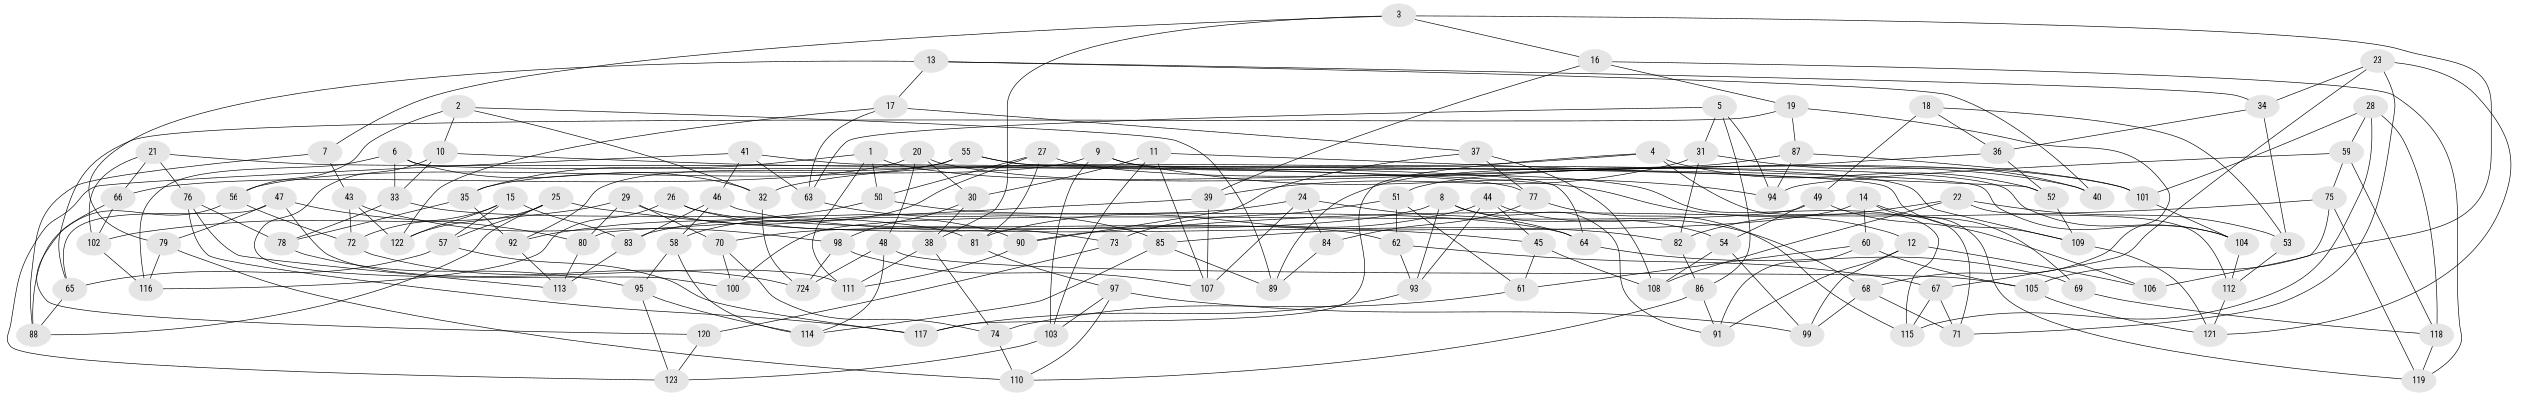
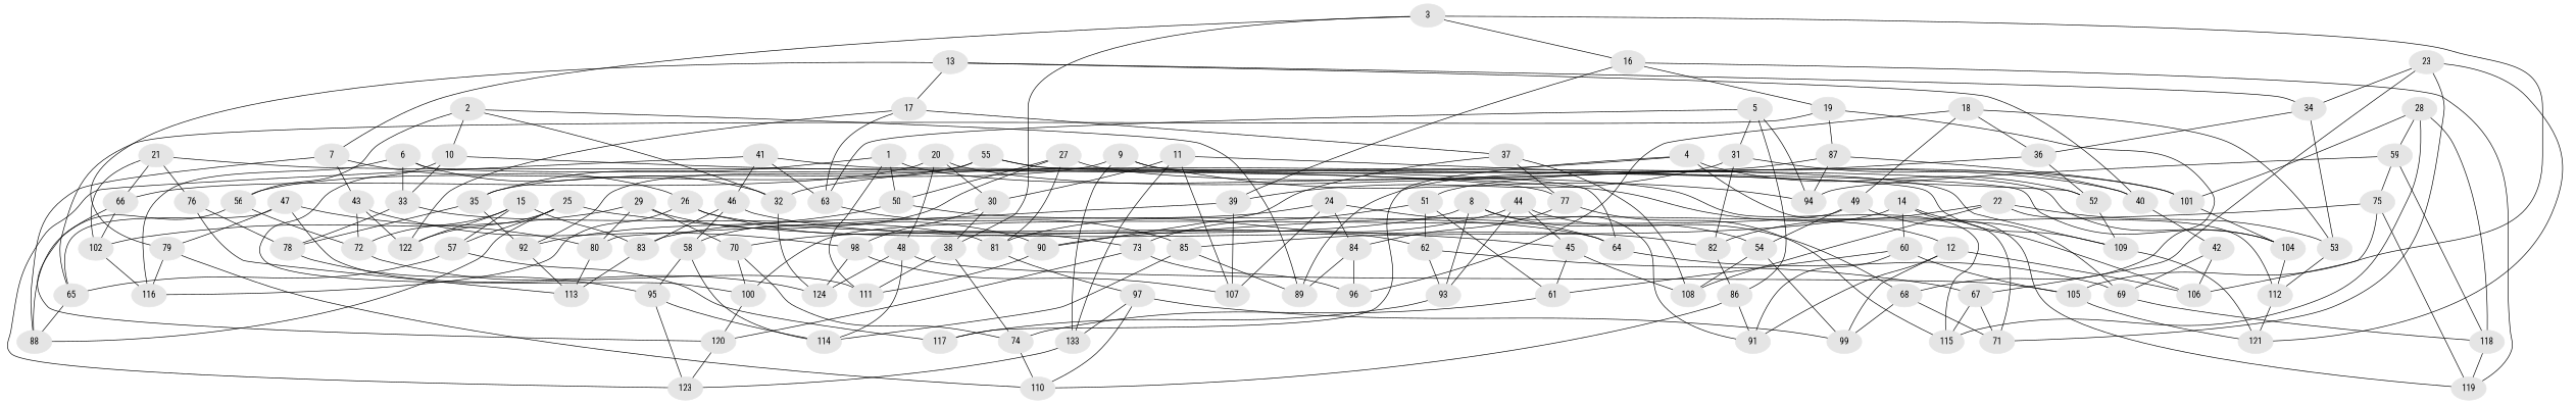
  graph {
    fontname="Roboto Condensed"
    node [color=gray90 fontname="Roboto Condensed" style=filled]
    edge [fontname="Roboto Condensed"]
    1
    35
    50
    111
    115
    78
    92
    64
    2
    10
    32
    56
    89
    33
    12
    100
-   124 [label=724]
+   124
    88
    72
    3
    7
    16
    38
    105
    26
    43
    119
    19
    39
    74
    121
    4
    52
    71
    117
    109
    5
    31
    63
    86
    94
    40
    82
    85
    91
    110
    6
    116
    81
    69
    62
    73
    122
    98
    8
    54
    70
    93
    99
    108
    9
-   103
+   103 [label=133]
    104
    123
    112
    106
    120
    11
    30
    107
    13
    17
    34
    79
    37
    36
    53
+   42
    14
    60
    61
    118
    114
    15
    57
    83
    65
    113
    68
    87
    80
    77
    90
    18
    49
+   96
    51
    101
    20
    48
    66
    102
    21
    76
    84
    22
    23
    67
    24
    25
    45
    27
    58
    95
    97
    28
    59
    75
    29
    41
    46
    44
    47
    55
    1 -- 35
    1 -- 50
    1 -- 111
    1 -- 115
    35 -- 78
    35 -- 92
    50 -- 92
    50 -- 64
    78 -- 95
    92 -- 113
    64 -- 69
    2 -- 10
    2 -- 32
    2 -- 56
    2 -- 89
    10 -- 33
    10 -- 12
    10 -- 100
    32 -- 124
    56 -- 88
    56 -- 72
    33 -- 78
    33 -- 81
    12 -- 91
    12 -- 99
    12 -- 106
+   100 -- 120
    72 -- 124
    3 -- 7
    3 -- 16
    3 -- 38
    3 -- 105
    7 -- 88
+   7 -- 26
    7 -- 43
    16 -- 119
    16 -- 19
    16 -- 39
    38 -- 111
    38 -- 74
    105 -- 121
    26 -- 116
    26 -- 62
    26 -- 73
    43 -- 72
    43 -- 122
    43 -- 98
    19 -- 65
    19 -- 68
    19 -- 87
    39 -- 107
    39 -- 80
    74 -- 110
    4 -- 32
    4 -- 52
    4 -- 71
    4 -- 117
    52 -- 109
    109 -- 121
    5 -- 31
    5 -- 63
    5 -- 86
    5 -- 94
    31 -- 39
    31 -- 40
    31 -- 82
    63 -- 85
    86 -- 91
    86 -- 110
+   40 -- 42
    82 -- 86
    85 -- 89
    85 -- 114
    6 -- 64
    6 -- 32
    6 -- 33
    6 -- 116
    81 -- 97
    69 -- 118
    62 -- 93
    62 -- 67
    73 -- 120
+   73 -- 96
    98 -- 124
    98 -- 107
    8 -- 91
    8 -- 54
    8 -- 70
    8 -- 93
    54 -- 99
    54 -- 108
    70 -- 100
    70 -- 74
    93 -- 117
    9 -- 35
    9 -- 94
    9 -- 103
    9 -- 104
    103 -- 123
    104 -- 112
    112 -- 121
    120 -- 123
    11 -- 52
    11 -- 103
    11 -- 30
    11 -- 107
    30 -- 38
    30 -- 98
    13 -- 40
    13 -- 17
    13 -- 34
    13 -- 79
    17 -- 63
    17 -- 122
    17 -- 37
    34 -- 36
    34 -- 53
    79 -- 110
    79 -- 116
    37 -- 108
    37 -- 77
    37 -- 90
    36 -- 52
    36 -- 51
    53 -- 112
+   42 -- 69
+   42 -- 106
    14 -- 119
    14 -- 85
    14 -- 69
    14 -- 60
    60 -- 105
    60 -- 91
    60 -- 61
    61 -- 74
    118 -- 119
    15 -- 72
    15 -- 122
    15 -- 57
    15 -- 83
    57 -- 117
    57 -- 65
    83 -- 113
    65 -- 88
    68 -- 71
    68 -- 99
    87 -- 89
    87 -- 94
    87 -- 101
    80 -- 113
    77 -- 115
    77 -- 84
    90 -- 111
    18 -- 36
    18 -- 53
    18 -- 49
+   18 -- 96
    49 -- 100
    49 -- 54
    49 -- 106
    51 -- 62
    51 -- 73
    51 -- 61
    101 -- 104
    20 -- 40
    20 -- 30
    20 -- 48
    20 -- 66
    48 -- 124
    48 -- 105
    48 -- 114
    66 -- 120
    66 -- 102
    102 -- 116
    21 -- 77
    21 -- 66
    21 -- 102
    21 -- 76
    76 -- 78
-   76 -- 117
    76 -- 113
    84 -- 89
+   84 -- 96
    22 -- 82
    22 -- 108
    22 -- 112
    22 -- 53
    23 -- 121
    23 -- 71
    23 -- 34
    23 -- 67
    67 -- 115
    67 -- 71
    24 -- 64
    24 -- 107
    24 -- 83
    24 -- 84
    25 -- 88
    25 -- 122
    25 -- 57
    25 -- 45
    45 -- 108
    45 -- 61
    27 -- 50
    27 -- 81
    27 -- 101
    27 -- 58
    58 -- 114
    58 -- 95
    95 -- 123
    95 -- 114
    97 -- 110
    97 -- 99
    97 -- 103
    28 -- 115
    28 -- 118
    28 -- 101
    28 -- 59
    59 -- 94
    59 -- 118
    59 -- 75
    75 -- 119
    75 -- 106
    75 -- 90
    29 -- 70
    29 -- 80
    29 -- 90
    29 -- 102
    41 -- 109
    41 -- 63
    41 -- 123
    41 -- 46
    46 -- 82
    46 -- 83
    46 -- 58
    44 -- 81
    44 -- 93
    44 -- 68
    44 -- 45
    47 -- 111
    47 -- 79
    47 -- 65
    47 -- 80
    55 -- 92
    55 -- 56
    55 -- 109
    55 -- 104
  }
